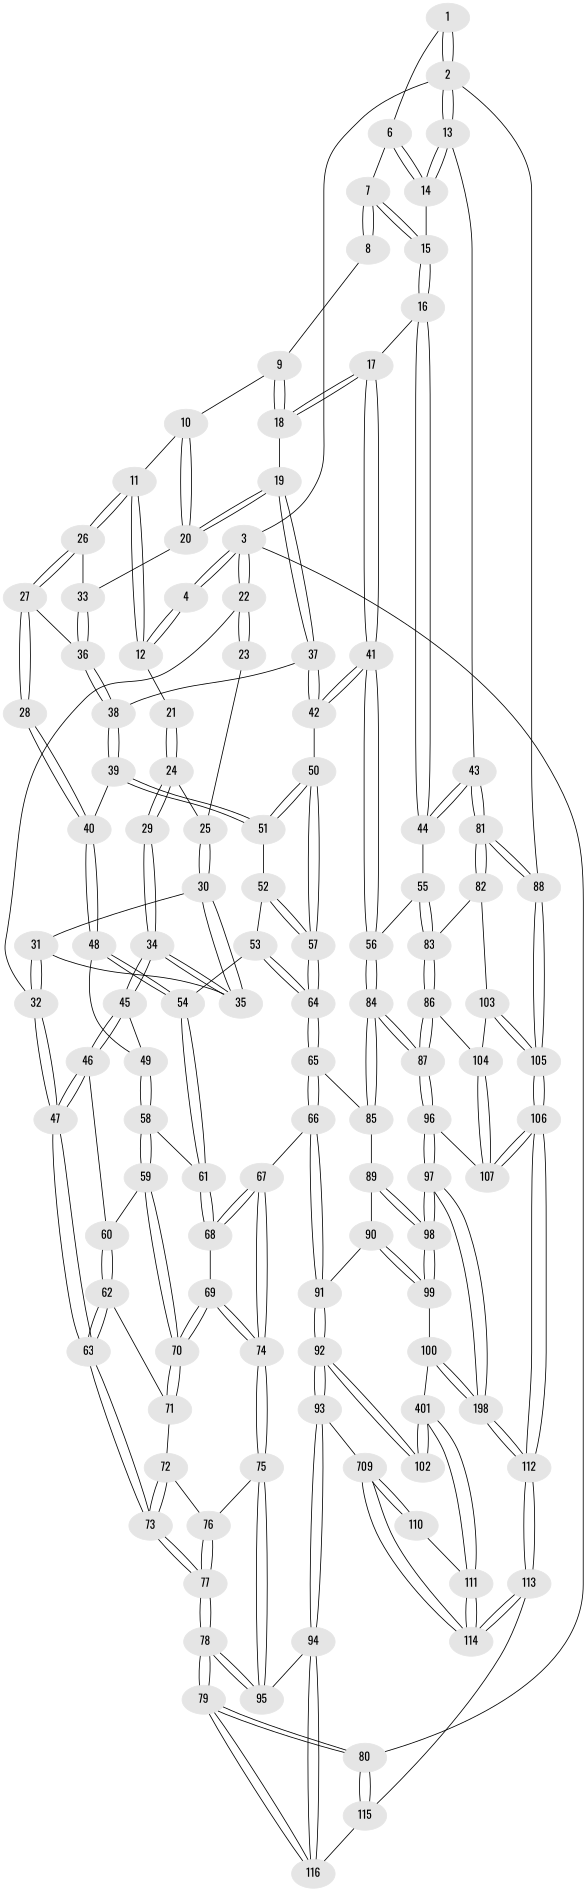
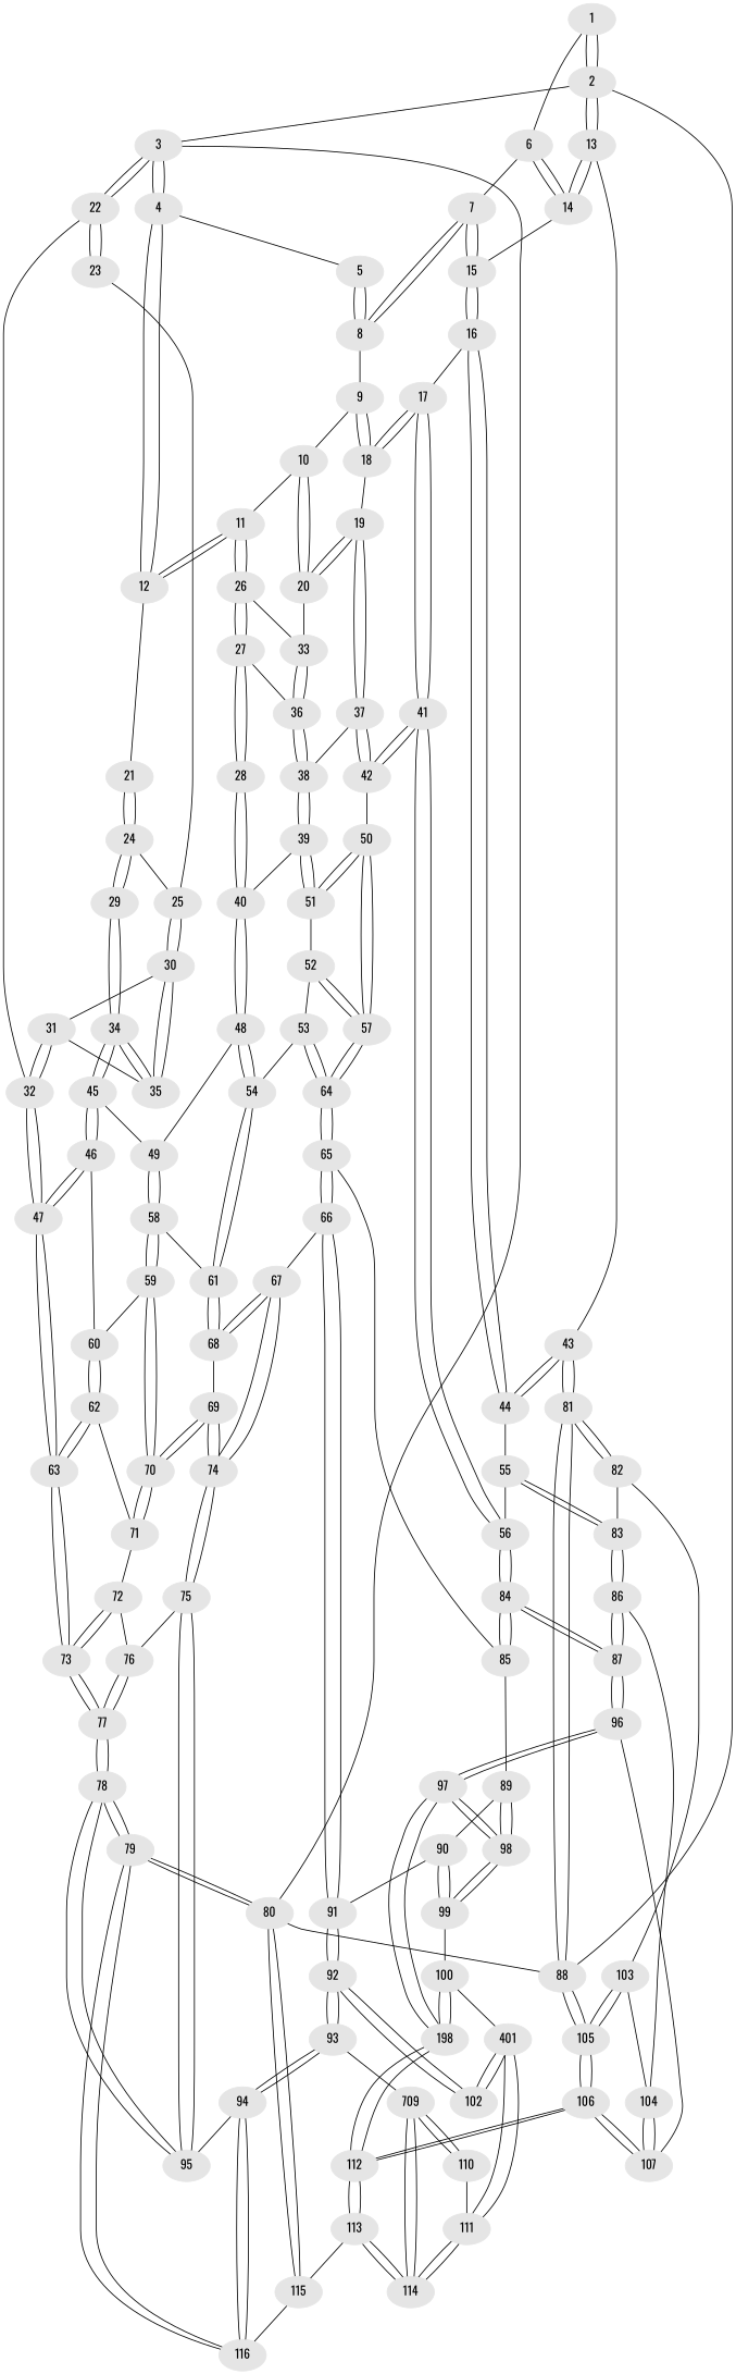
  graph {
    fontname=Oswald
    node [color=gray90 fontname=Oswald style=filled]
    edge [fontname=Oswald]
    1
    2
    6
    3
    13
    88
    7
    14
    4
    22
    80
    43
    105
+   5
    12
    23
    32
    115
    8
    21
    9
    15
    16
    10
    18
    11
    20
    19
    26
    33
    27
    24
    44
    81
    17
    41
    55
    42
    56
    37
    38
    36
    25
    29
    47
    30
    34
    31
    35
    28
    40
    48
    45
    63
    46
    49
    39
    50
    51
    52
    54
    84
    57
    82
    83
    60
    58
    62
    73
    61
    59
    64
    53
    65
    68
    86
    85
    87
    70
    71
    69
    72
    77
    66
    67
    91
    89
    74
    92
    75
    76
    78
    95
    79
    116
    103
    104
    96
    90
    98
    107
    97
    106
    99
    100
    93
    102
    94
    n109 [label=709]
    110
    114
    n112 [label=198]
    112
    n114 [label=401]
    111
    113
    1 -- 2
    1 -- 2
    1 -- 6
    2 -- 3
    2 -- 13
    2 -- 13
    2 -- 88
    6 -- 7
    6 -- 14
    6 -- 14
    3 -- 4
    3 -- 4
    3 -- 22
    3 -- 22
    3 -- 80
    13 -- 14
    13 -- 14
    13 -- 43
    88 -- 105
    88 -- 105
    7 -- 8
    7 -- 8
    7 -- 15
    7 -- 15
    14 -- 15
+   4 -- 5
    4 -- 12
    4 -- 12
    22 -- 23
    22 -- 23
    22 -- 32
+   80 -- 88
    80 -- 115
    80 -- 115
    43 -- 44
    43 -- 44
    43 -- 81
    43 -- 81
    105 -- 106
    105 -- 106
+   5 -- 8
+   5 -- 8
    12 -- 21
    23 -- 25
    32 -- 47
    32 -- 47
    115 -- 116
    8 -- 9
    21 -- 24
    21 -- 24
    9 -- 10
    9 -- 18
    9 -- 18
    15 -- 16
    15 -- 16
    16 -- 44
    16 -- 44
    16 -- 17
    10 -- 11
    10 -- 20
    10 -- 20
    18 -- 19
    11 -- 12
    11 -- 12
    11 -- 26
    11 -- 26
    20 -- 33
    19 -- 20
    19 -- 20
    19 -- 37
    19 -- 37
    26 -- 33
    26 -- 27
    26 -- 27
    33 -- 36
    33 -- 36
    27 -- 36
    27 -- 28
    27 -- 28
    24 -- 25
    24 -- 29
    24 -- 29
    44 -- 55
    81 -- 88
    81 -- 88
    81 -- 82
    81 -- 82
    17 -- 18
    17 -- 18
    17 -- 41
    17 -- 41
    41 -- 42
    41 -- 42
    41 -- 56
    41 -- 56
    55 -- 56
    55 -- 83
    55 -- 83
    42 -- 50
    56 -- 84
    56 -- 84
    37 -- 42
    37 -- 42
    37 -- 38
    38 -- 39
    38 -- 39
    36 -- 38
    36 -- 38
    25 -- 30
    25 -- 30
    29 -- 34
    29 -- 34
    47 -- 63
    47 -- 63
    30 -- 31
    30 -- 35
    30 -- 35
    34 -- 35
    34 -- 35
    34 -- 45
    34 -- 45
    31 -- 32
    31 -- 32
    31 -- 35
    28 -- 40
    28 -- 40
    40 -- 48
    40 -- 48
    48 -- 49
    48 -- 54
    48 -- 54
    45 -- 46
    45 -- 46
    45 -- 49
    63 -- 73
    63 -- 73
    46 -- 47
    46 -- 47
    46 -- 60
    49 -- 58
    49 -- 58
    39 -- 40
    39 -- 51
    39 -- 51
    50 -- 51
    50 -- 51
    50 -- 57
    50 -- 57
    51 -- 52
    52 -- 57
    52 -- 57
    52 -- 53
    54 -- 61
    54 -- 61
    84 -- 85
    84 -- 85
    84 -- 87
    84 -- 87
    57 -- 64
    57 -- 64
    82 -- 83
    82 -- 103
    83 -- 86
    83 -- 86
    60 -- 62
    60 -- 62
    58 -- 61
    58 -- 59
    58 -- 59
    62 -- 63
    62 -- 63
    62 -- 71
    73 -- 77
    73 -- 77
    61 -- 68
    61 -- 68
    59 -- 60
    59 -- 70
    59 -- 70
    64 -- 65
    64 -- 65
    53 -- 54
    53 -- 64
    53 -- 64
    65 -- 85
    65 -- 66
    65 -- 66
    68 -- 69
    86 -- 87
    86 -- 87
    86 -- 104
    85 -- 89
    87 -- 96
    87 -- 96
    70 -- 71
    70 -- 71
    71 -- 72
    69 -- 70
    69 -- 70
    69 -- 74
    69 -- 74
    72 -- 73
    72 -- 73
    72 -- 76
    77 -- 78
    77 -- 78
    66 -- 67
    66 -- 91
    66 -- 91
    67 -- 68
    67 -- 68
    67 -- 74
    67 -- 74
    91 -- 92
    91 -- 92
    89 -- 90
    89 -- 98
    89 -- 98
    74 -- 75
    74 -- 75
    92 -- 93
    92 -- 93
    92 -- 102
    92 -- 102
    75 -- 76
    75 -- 95
    75 -- 95
    76 -- 77
    76 -- 77
    78 -- 95
    78 -- 95
    78 -- 79
    78 -- 79
    79 -- 80
    79 -- 80
    79 -- 116
    79 -- 116
    103 -- 105
    103 -- 105
    103 -- 104
    104 -- 107
    104 -- 107
    96 -- 107
    96 -- 97
    96 -- 97
    90 -- 91
    90 -- 99
    90 -- 99
    98 -- 99
    98 -- 99
    97 -- 98
    97 -- 98
    97 -- n112
    97 -- n112
    106 -- 107
    106 -- 107
    106 -- 112
    106 -- 112
    99 -- 100
    100 -- n112
    100 -- n112
    100 -- n114
    93 -- 94
    93 -- 94
    93 -- n109
    94 -- 95
    94 -- 116
    94 -- 116
    n109 -- 110
    n109 -- 110
    n109 -- 114
    n109 -- 114
    110 -- 111
    n112 -- 112
    n112 -- 112
    112 -- 113
    112 -- 113
    n114 -- 102
    n114 -- 102
    n114 -- 111
    n114 -- 111
    111 -- 114
    111 -- 114
    113 -- 115
    113 -- 114
    113 -- 114
  }
